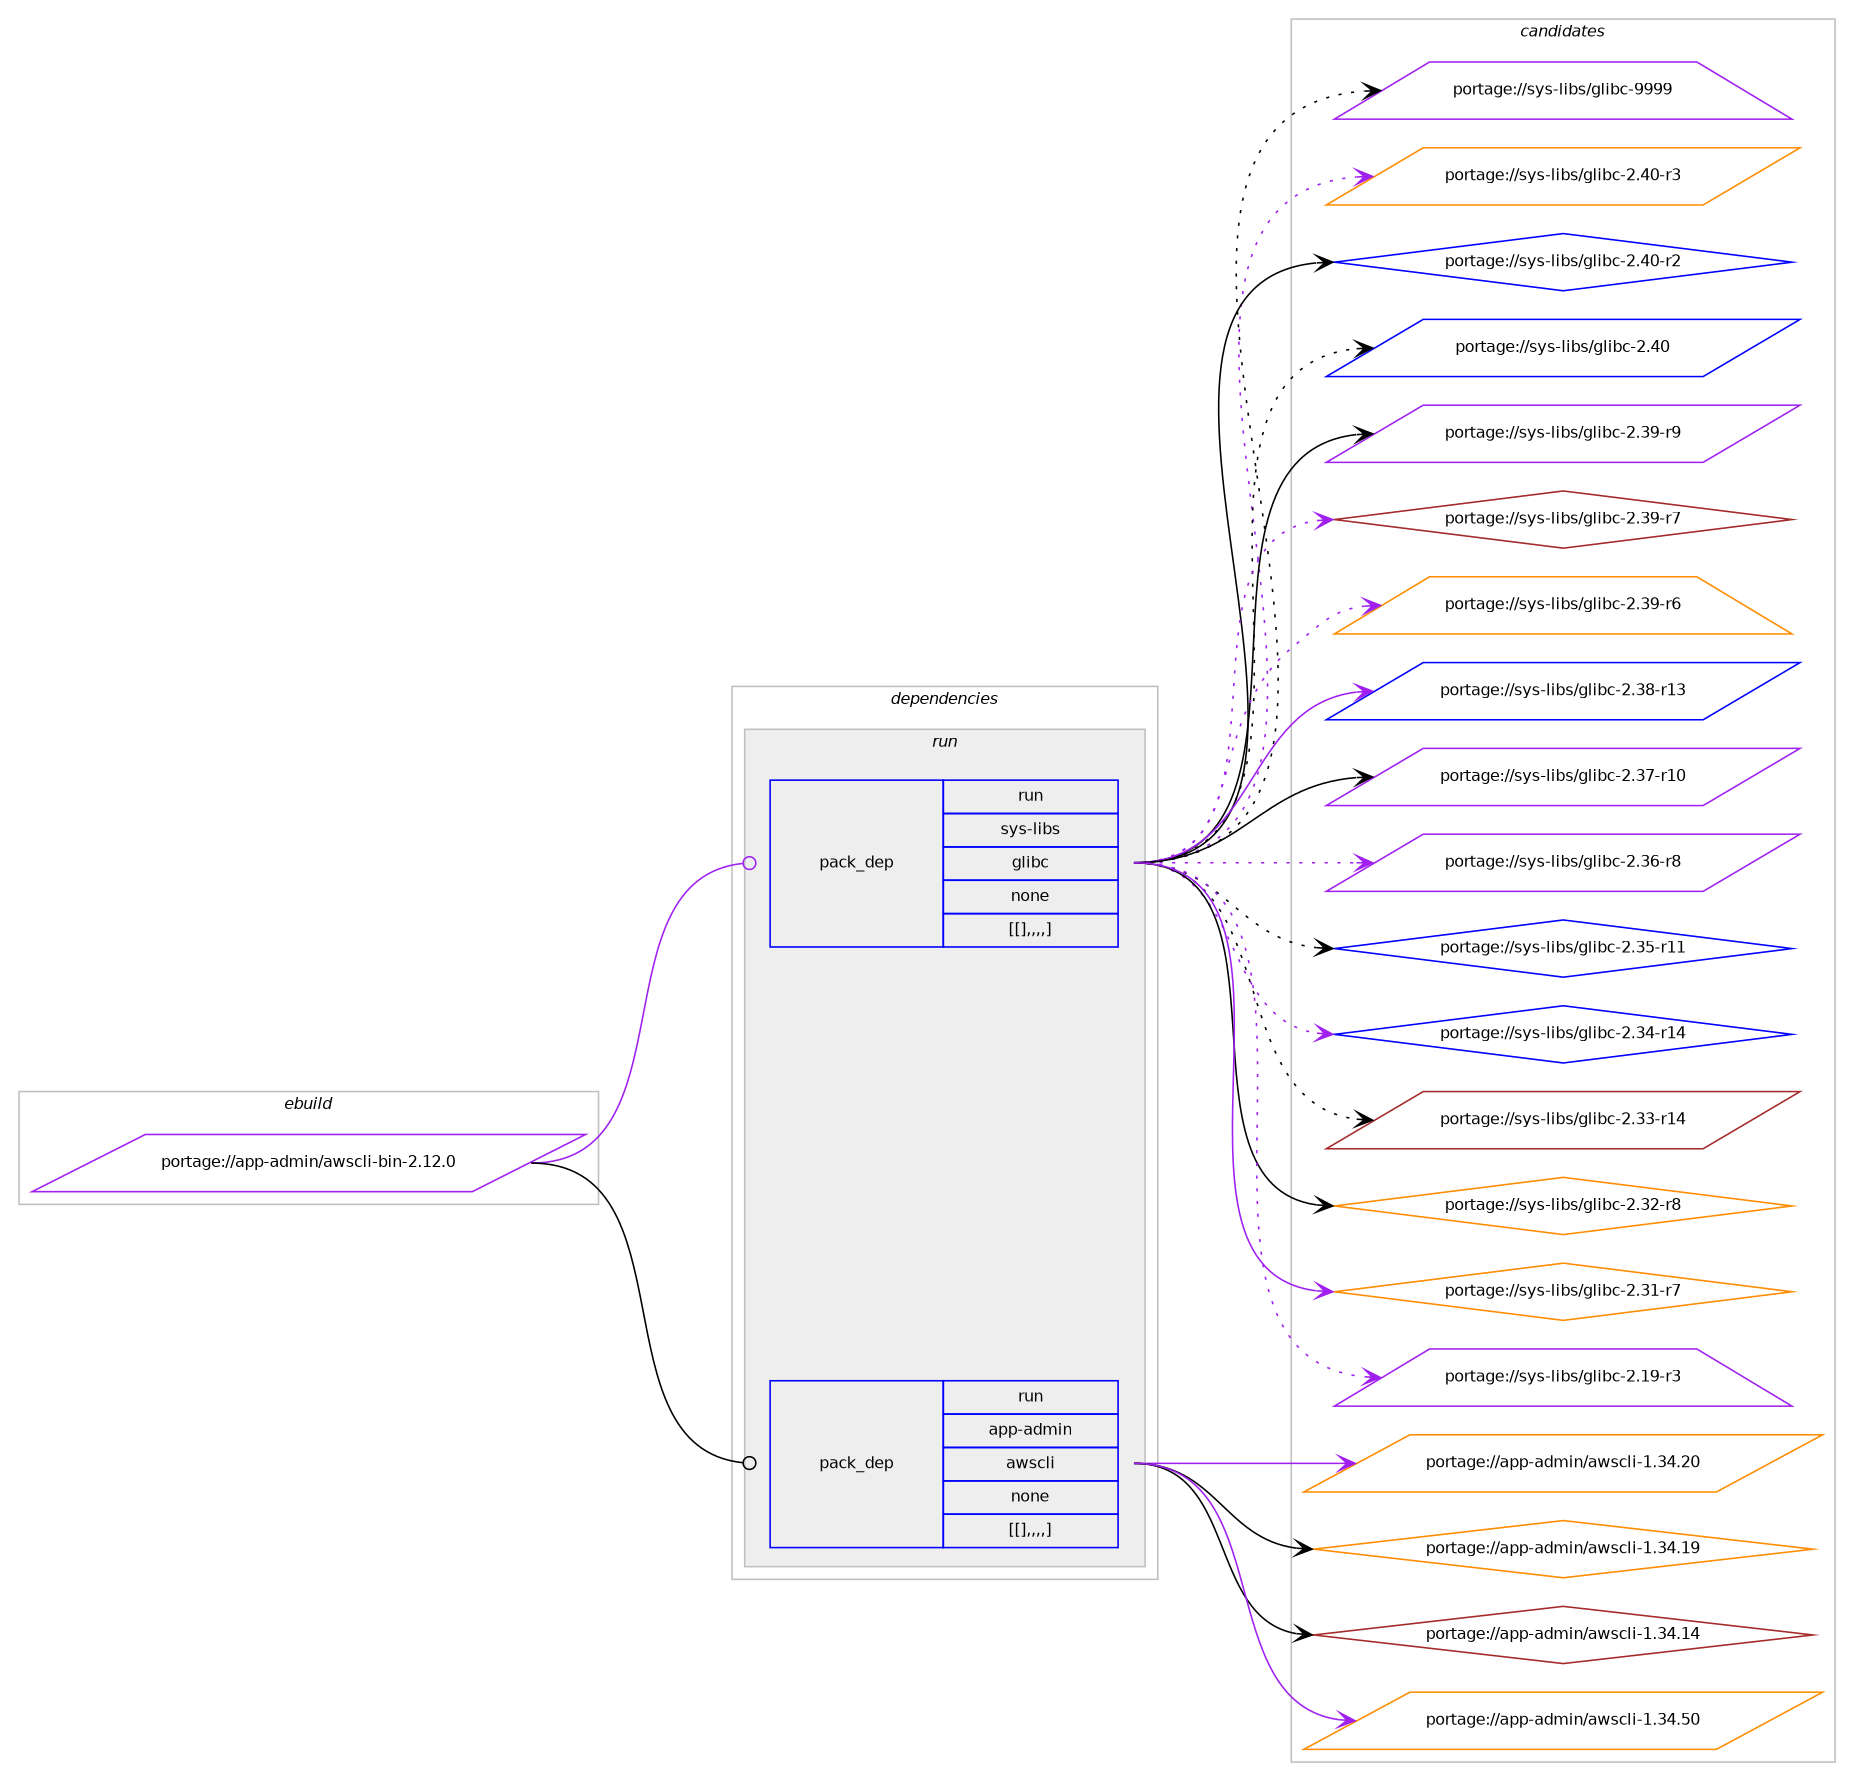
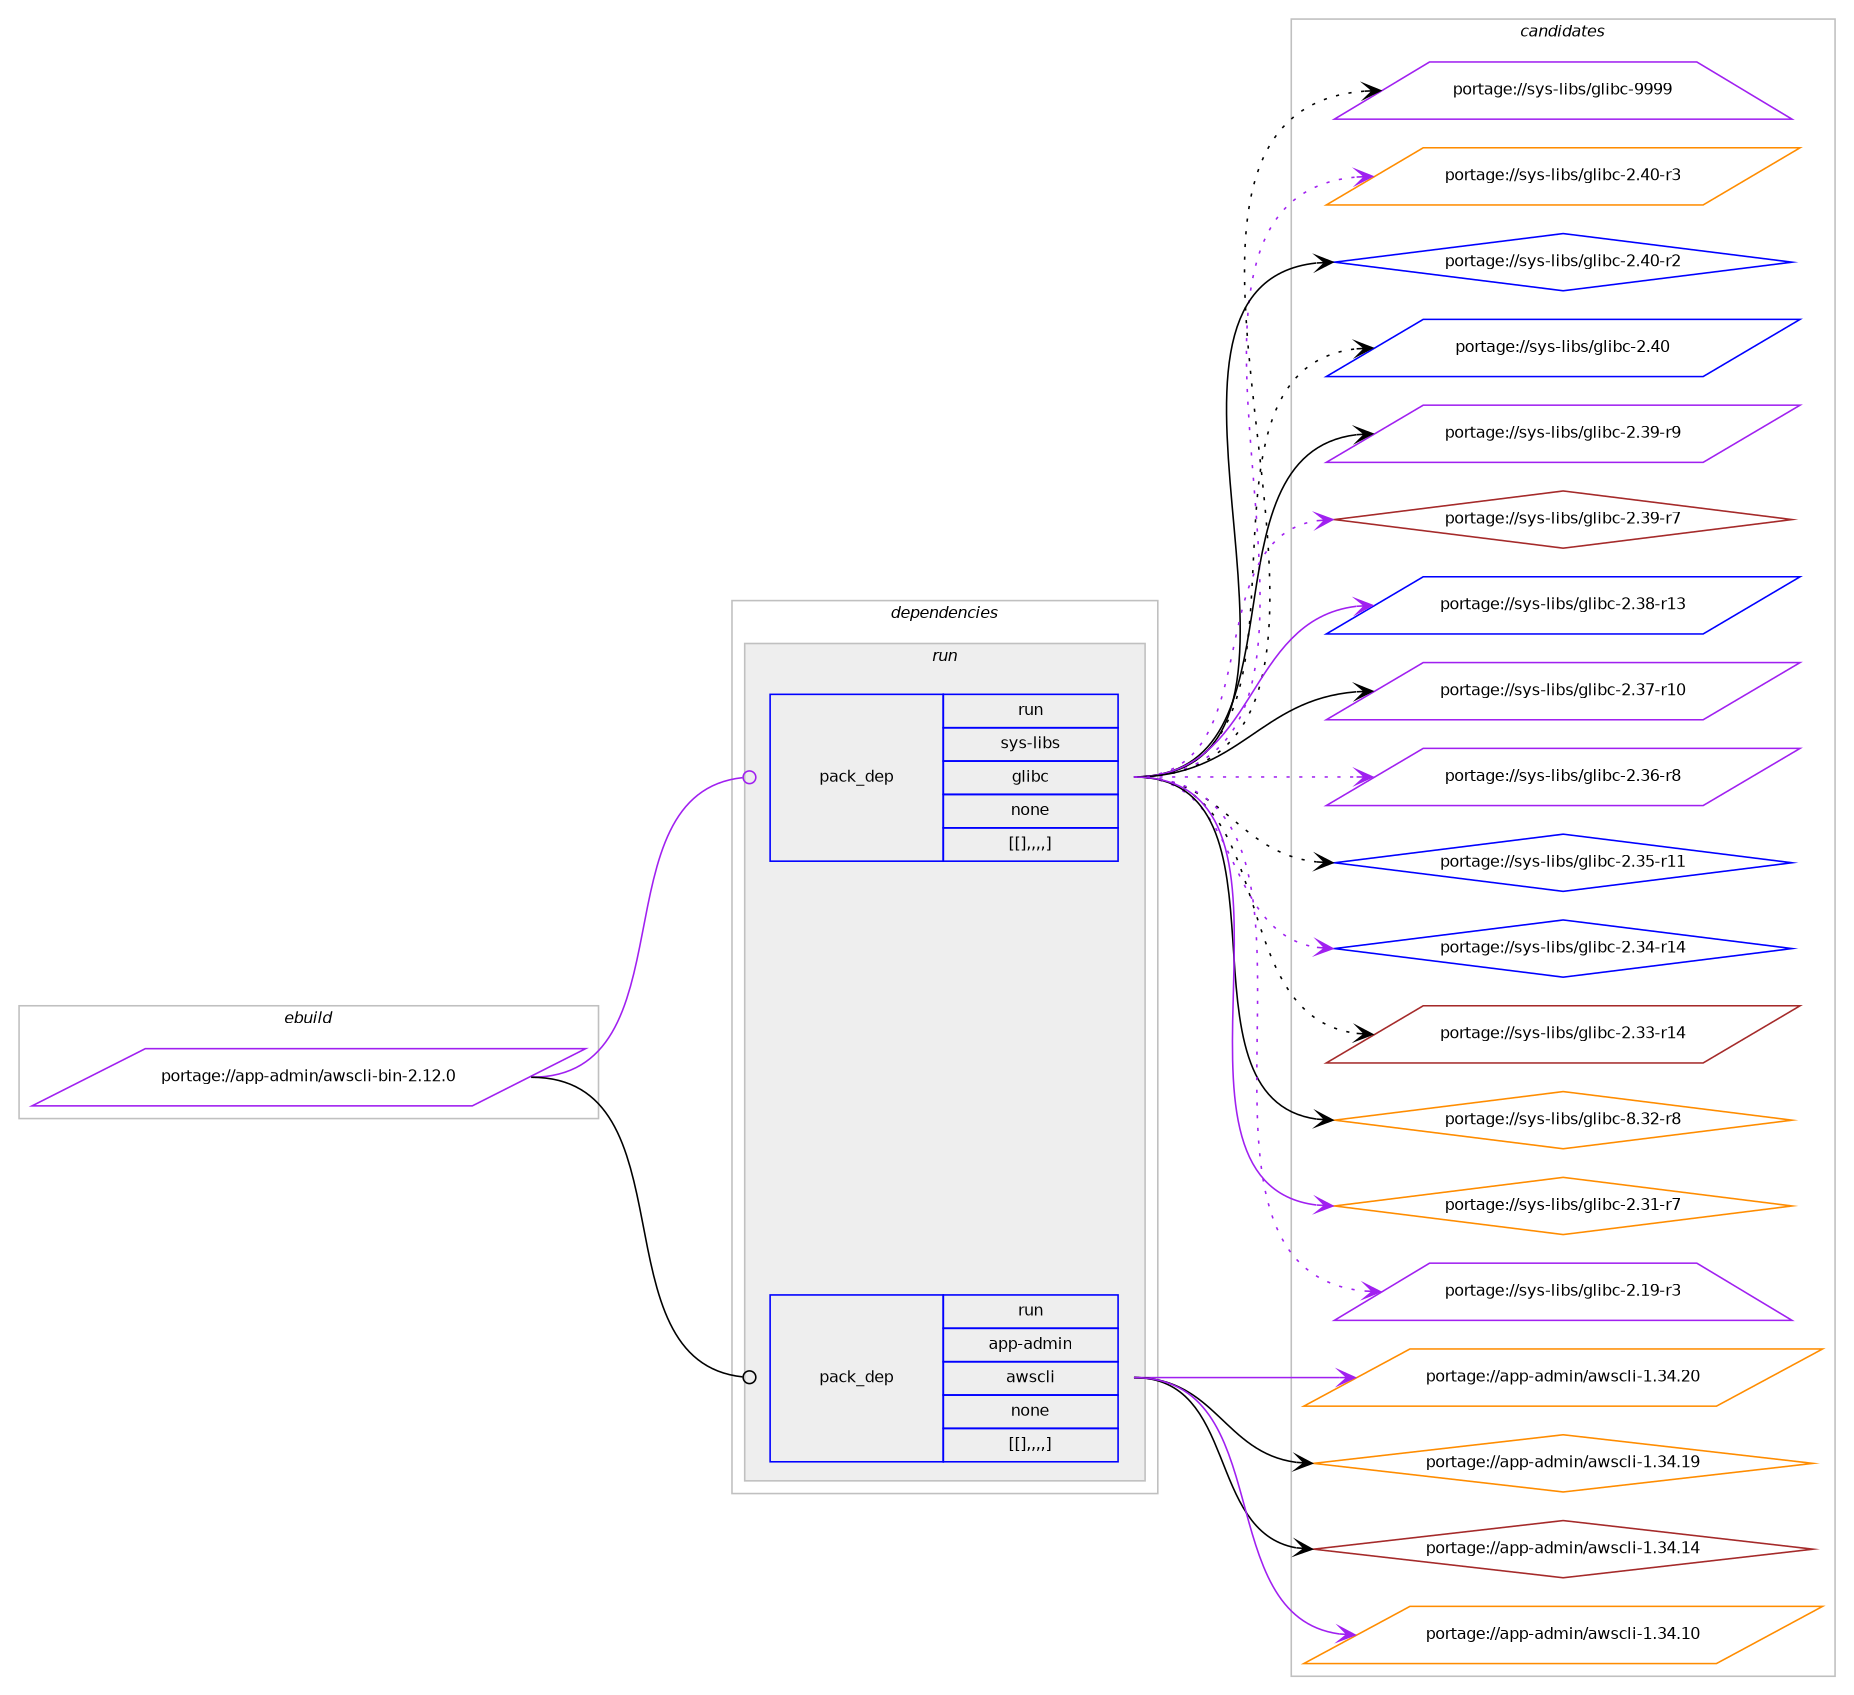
  digraph {
    compound=true
    concentrate=true
    fontname=Helvetica
    fontsize=10
    newrank=true
    rankdir=LR
    ranksep=1.5
    node [color=blue fontname=Helvetica fontsize=10 shape=parallelogram]
    edge [arrowhead=vee color=purple headport=w style=solid tailport=e weight=100]
    n1 [color=purple label="portage://app-admin/awscli-bin-2.12.0" width=4]
    n2 [label=<<TABLE BORDER="0" CELLBORDER="1" CELLSPACING="0" CELLPADDING="4" WIDTH="220"><TR><TD ROWSPAN="6" CELLPADDING="30">pack_dep</TD></TR><TR><TD WIDTH="110">run</TD></TR><TR><TD>sys-libs</TD></TR><TR><TD>glibc</TD></TR><TR><TD>none</TD></TR><TR><TD>[[],,,,]</TD></TR></TABLE>> shape=none]
    n3 [label=<<TABLE BORDER="0" CELLBORDER="1" CELLSPACING="0" CELLPADDING="4" WIDTH="220"><TR><TD ROWSPAN="6" CELLPADDING="30">pack_dep</TD></TR><TR><TD WIDTH="110">run</TD></TR><TR><TD>app-admin</TD></TR><TR><TD>awscli</TD></TR><TR><TD>none</TD></TR><TR><TD>[[],,,,]</TD></TR></TABLE>> shape=none]
    n4 [color=purple label="portage://sys-libs/glibc-9999" shape=trapezium width=4]
    n5 [color=darkorange label="portage://sys-libs/glibc-2.40-r3" width=4]
    n6 [label="portage://sys-libs/glibc-2.40-r2" shape=diamond width=4]
    n7 [label="portage://sys-libs/glibc-2.40" width=4]
    n8 [color=purple label="portage://sys-libs/glibc-2.39-r9" width=4]
    n9 [color=brown label="portage://sys-libs/glibc-2.39-r7" shape=diamond width=4]
-   n10 [color=darkorange label="portage://sys-libs/glibc-2.39-r6" shape=trapezium width=4]
    n11 [label="portage://sys-libs/glibc-2.38-r13" width=4]
    n12 [color=purple label="portage://sys-libs/glibc-2.37-r10" width=4]
    n13 [color=purple label="portage://sys-libs/glibc-2.36-r8" width=4]
    n14 [label="portage://sys-libs/glibc-2.35-r11" shape=diamond width=4]
    n15 [label="portage://sys-libs/glibc-2.34-r14" shape=diamond width=4]
    n16 [color=brown label="portage://sys-libs/glibc-2.33-r14" width=4]
-   n17 [color=darkorange label="portage://sys-libs/glibc-2.32-r8" shape=diamond width=4]
+   n17 [color=darkorange label="portage://sys-libs/glibc-8.32-r8" shape=diamond width=4]
    n18 [color=darkorange label="portage://sys-libs/glibc-2.31-r7" shape=diamond width=4]
    n19 [color=purple label="portage://sys-libs/glibc-2.19-r3" shape=trapezium width=4]
    n20 [color=darkorange label="portage://app-admin/awscli-1.34.20" width=4]
    n21 [color=darkorange label="portage://app-admin/awscli-1.34.19" shape=diamond width=4]
    n22 [color=brown label="portage://app-admin/awscli-1.34.14" shape=diamond width=4]
-   n23 [color=darkorange label="portage://app-admin/awscli-1.34.50" width=4]
+   n23 [color=darkorange label="portage://app-admin/awscli-1.34.10" width=4]
    subgraph cluster_1 {
      color=gray
      label=<<i>ebuild</i>>
      n1
    }
    subgraph cluster_2 {
      color=gray
      label=<<i>dependencies</i>>
      subgraph cluster_3 {
        color=gray
        fillcolor="#eeeeee"
        label=<<i>compile</i>>
        style=filled
      }
      subgraph cluster_4 {
        color=gray
        fillcolor="#eeeeee"
        label=<<i>compile and run</i>>
        style=filled
      }
      subgraph cluster_5 {
        color=gray
        fillcolor="#eeeeee"
        label=<<i>run</i>>
        style=filled
        subgraph sub_6 {
          color=gray
          fillcolor="#eeeeee"
          label=<<i>run</i>>
          style=filled
          n2
        }
        subgraph sub_7 {
          color=gray
          fillcolor="#eeeeee"
          label=<<i>run</i>>
          style=filled
          n3
        }
      }
    }
    subgraph cluster_8 {
      color=gray
      label=<<i>candidates</i>>
      rank=same
      subgraph sub_9 {
        color=black
        label=<<i>candidates</i>>
        nodesep=1
        rank=same
        n4
        n5
        n6
        n7
        n8
        n9
-       n10
        n11
        n12
        n13
        n14
        n15
        n16
        n17
        n18
        n19
      }
      subgraph sub_10 {
        color=black
        label=<<i>candidates</i>>
        nodesep=1
        rank=same
        n20
        n21
        n22
        n23
      }
    }
    n1 -> n2 [arrowhead=odot weight=20]
    n1 -> n3 [arrowhead=odot color=black weight=20]
    n2 -> n4 [color=black style=dotted]
    n2 -> n5 [style=dotted]
    n2 -> n6 [color=black]
    n2 -> n7 [color=black style=dotted]
    n2 -> n8 [color=black]
    n2 -> n9 [style=dotted]
-   n2 -> n10 [style=dotted]
    n2 -> n11
    n2 -> n12 [color=black]
    n2 -> n13 [style=dotted]
    n2 -> n14 [color=black style=dotted]
    n2 -> n15 [style=dotted]
    n2 -> n16 [color=black style=dotted]
    n2 -> n17 [color=black]
    n2 -> n18
    n2 -> n19 [style=dotted]
    n3 -> n20
    n3 -> n21 [color=black]
    n3 -> n22 [color=black]
    n3 -> n23
  }
